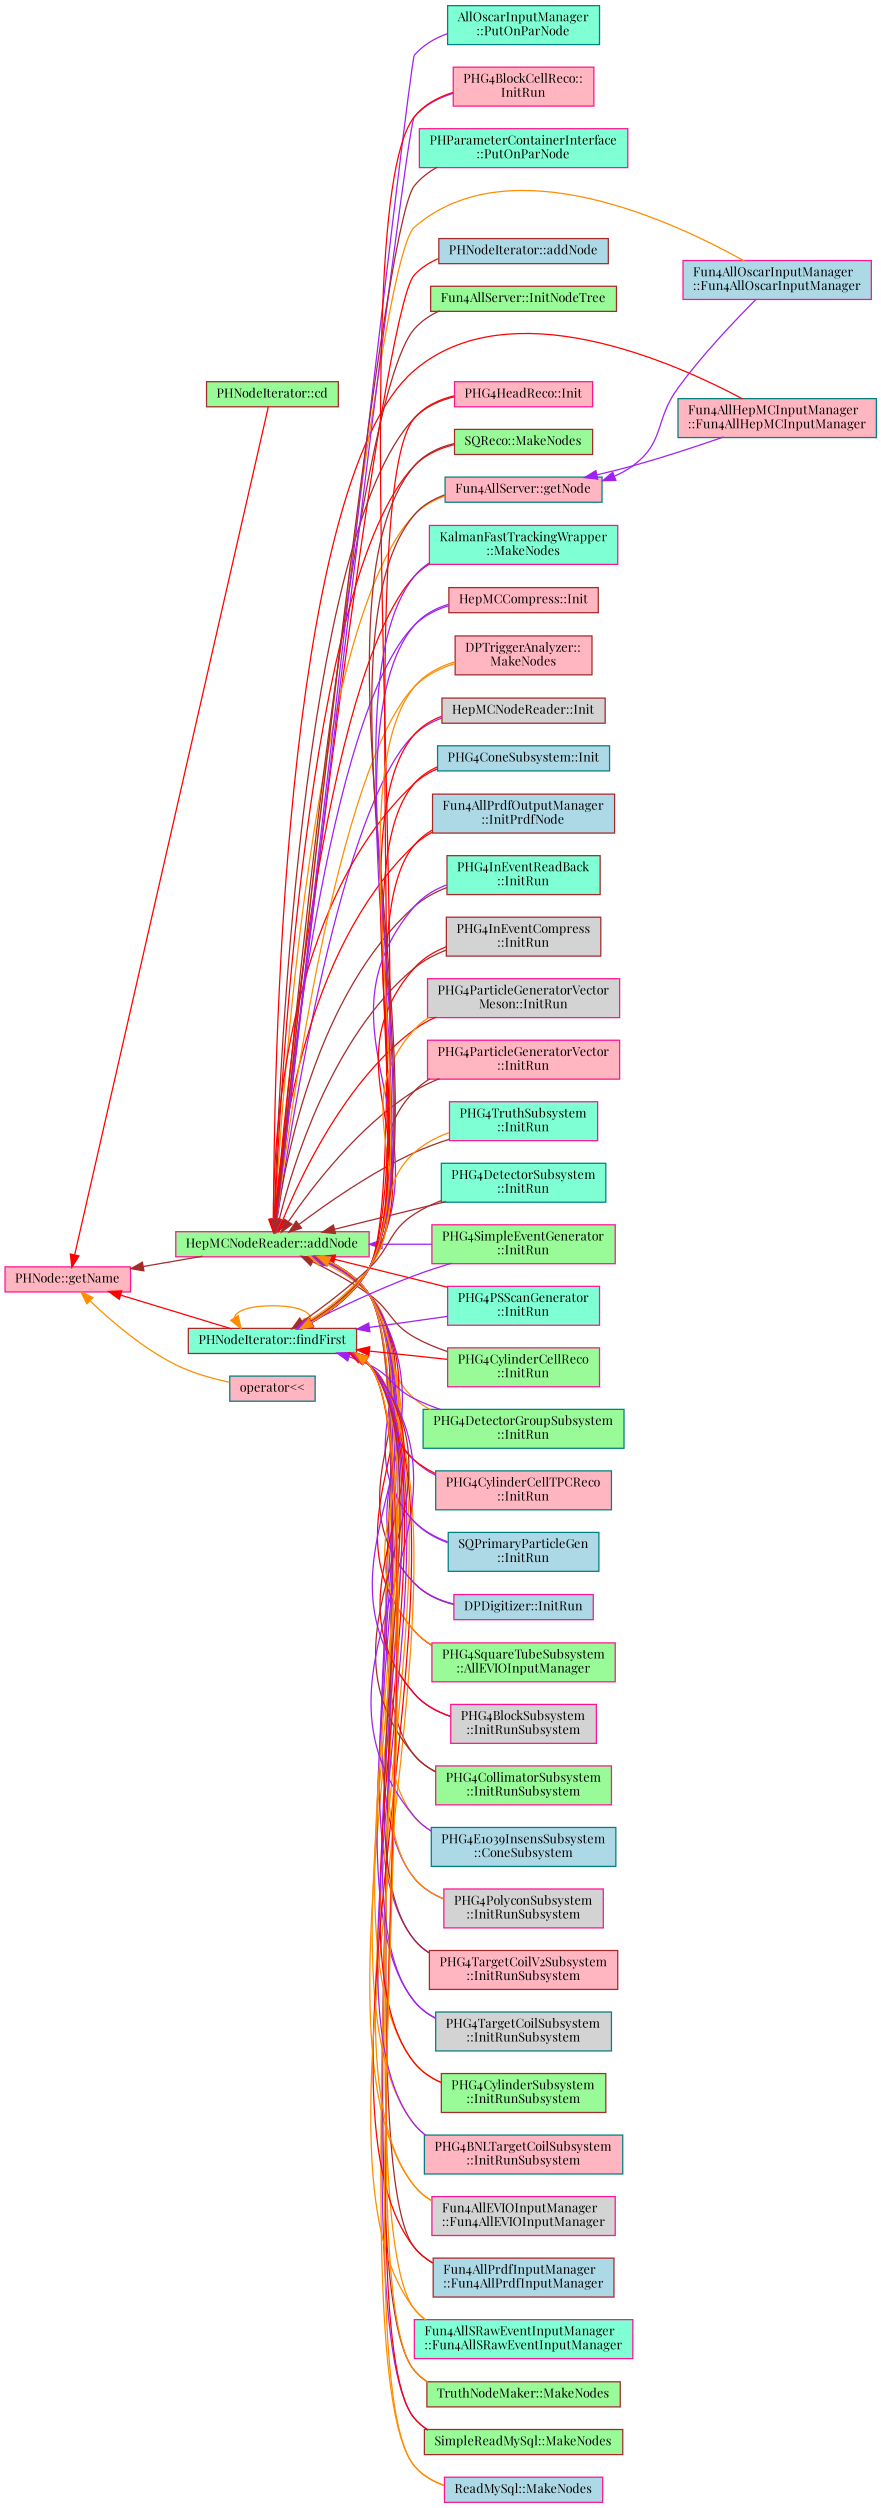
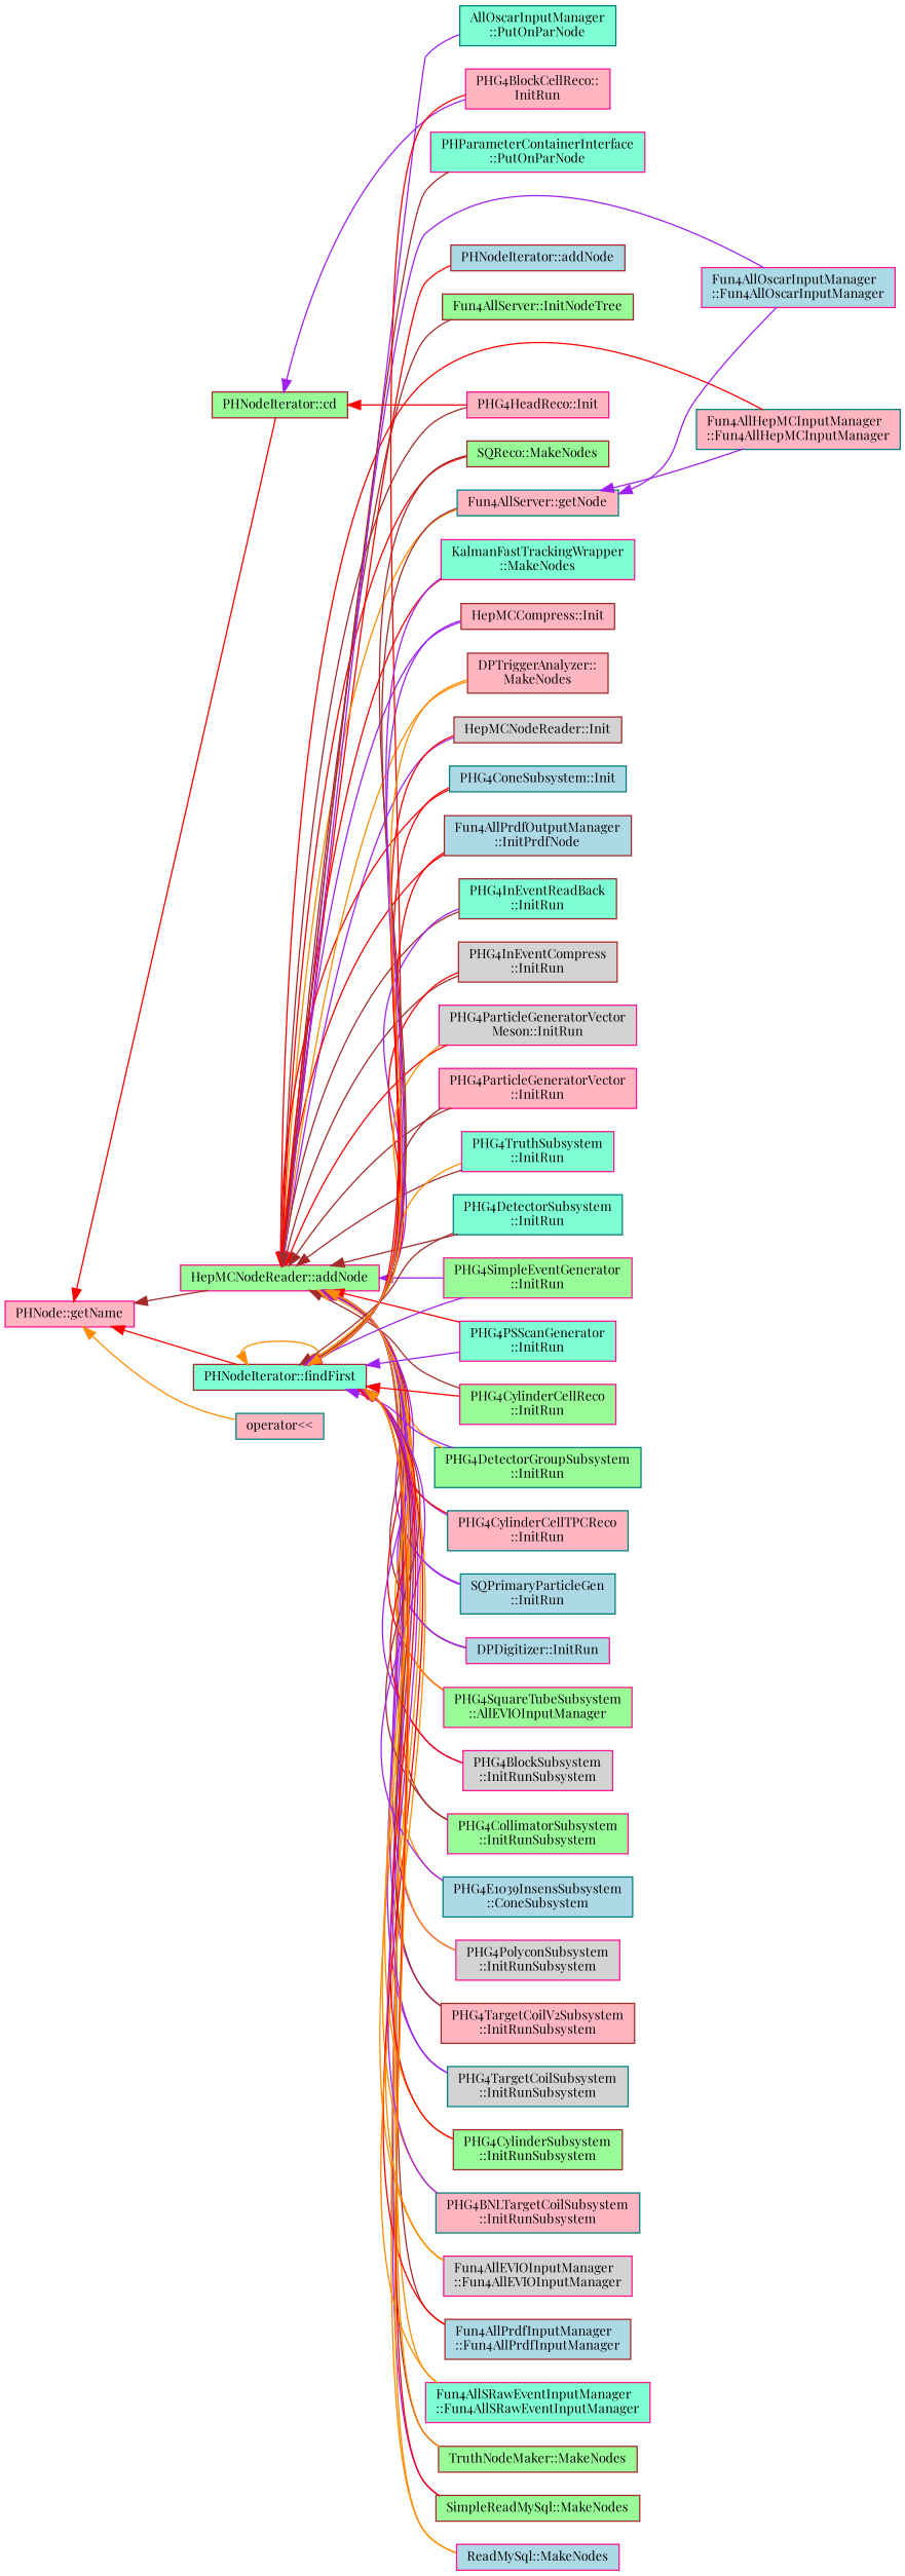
  digraph {
    fontname="Playfair Display"
    rankdir=LR
    node [color=deeppink fillcolor=lightpink fontname="Playfair Display" fontsize=10 shape=record style=filled]
    edge [color=purple dir=back fontname="Playfair Display" fontsize=10 labelfontname=FreeSans labelfontsize=10 style=solid]
    n1 [fontcolor=black height=0.2 label="PHNode::getName" width=0.4]
    n2 [fillcolor=palegreen height=0.2 label="HepMCNodeReader::addNode" width=0.4]
    n3 [color=brown fillcolor=palegreen height=0.2 label="PHNodeIterator::cd" width=0.4]
    n4 [color=brown fillcolor=aquamarine height=0.2 label="PHNodeIterator::findFirst" width=0.4]
    n5 [color=teal height=0.2 label="operator\<\<" width=0.4]
    n6 [color=brown fillcolor=lightblue height=0.2 label="PHNodeIterator::addNode" width=0.4]
    n7 [fillcolor=lightgrey height=0.2 label="Fun4AllEVIOInputManager\l::Fun4AllEVIOInputManager" width=0.4]
    n8 [color=teal height=0.2 label="Fun4AllHepMCInputManager\l::Fun4AllHepMCInputManager" width=0.4]
    n9 [fillcolor=lightblue height=0.2 label="Fun4AllOscarInputManager\l::Fun4AllOscarInputManager" width=0.4]
    n10 [color=brown fillcolor=lightblue height=0.2 label="Fun4AllPrdfInputManager\l::Fun4AllPrdfInputManager" width=0.4]
    n11 [fillcolor=aquamarine height=0.2 label="Fun4AllSRawEventInputManager\l::Fun4AllSRawEventInputManager" width=0.4]
    n12 [color=teal height=0.2 label="Fun4AllServer::getNode" width=0.4]
    n13 [height=0.2 label="PHG4HeadReco::Init" width=0.4]
    n14 [color=brown height=0.2 label="HepMCCompress::Init" width=0.4]
    n15 [color=brown fillcolor=lightgrey height=0.2 label="HepMCNodeReader::Init" width=0.4]
    n16 [color=teal fillcolor=lightblue height=0.2 label="PHG4ConeSubsystem::Init" width=0.4]
    n17 [color=brown fillcolor=palegreen height=0.2 label="Fun4AllServer::InitNodeTree" width=0.4]
    n18 [color=brown fillcolor=lightblue height=0.2 label="Fun4AllPrdfOutputManager\l::InitPrdfNode" width=0.4]
    n19 [color=brown fillcolor=aquamarine height=0.2 label="PHG4InEventReadBack\l::InitRun" width=0.4]
    n20 [color=brown fillcolor=lightgrey height=0.2 label="PHG4InEventCompress\l::InitRun" width=0.4]
    n21 [fillcolor=lightgrey height=0.2 label="PHG4ParticleGeneratorVector\lMeson::InitRun" width=0.4]
    n22 [height=0.2 label="PHG4ParticleGeneratorVector\l::InitRun" width=0.4]
    n23 [fillcolor=aquamarine height=0.2 label="PHG4TruthSubsystem\l::InitRun" width=0.4]
    n24 [color=teal fillcolor=aquamarine height=0.2 label="PHG4DetectorSubsystem\l::InitRun" width=0.4]
    n25 [height=0.2 label="PHG4BlockCellReco::\lInitRun" width=0.4]
    n26 [fillcolor=aquamarine height=0.2 label="PHG4PSScanGenerator\l::InitRun" width=0.4]
    n27 [fillcolor=palegreen height=0.2 label="PHG4SimpleEventGenerator\l::InitRun" width=0.4]
    n28 [fillcolor=palegreen height=0.2 label="PHG4CylinderCellReco\l::InitRun" width=0.4]
    n29 [color=teal fillcolor=palegreen height=0.2 label="PHG4DetectorGroupSubsystem\l::InitRun" width=0.4]
    n30 [color=teal height=0.2 label="PHG4CylinderCellTPCReco\l::InitRun" width=0.4]
    n31 [color=teal fillcolor=lightblue height=0.2 label="SQPrimaryParticleGen\l::InitRun" width=0.4]
    n32 [fillcolor=lightblue height=0.2 label="DPDigitizer::InitRun" width=0.4]
    n33 [fillcolor=palegreen height=0.2 label="PHG4SquareTubeSubsystem\l::AllEVIOInputManager" width=0.4]
    n34 [fillcolor=lightgrey height=0.2 label="PHG4BlockSubsystem\l::InitRunSubsystem" width=0.4]
    n35 [fillcolor=palegreen height=0.2 label="PHG4CollimatorSubsystem\l::InitRunSubsystem" width=0.4]
    n36 [color=teal fillcolor=lightblue height=0.2 label="PHG4E1039InsensSubsystem\l::ConeSubsystem" width=0.4]
    n37 [fillcolor=lightgrey height=0.2 label="PHG4PolyconSubsystem\l::InitRunSubsystem" width=0.4]
    n38 [color=teal fillcolor=lightgrey height=0.2 label="PHG4TargetCoilSubsystem\l::InitRunSubsystem" width=0.4]
    n39 [color=brown height=0.2 label="PHG4TargetCoilV2Subsystem\l::InitRunSubsystem" width=0.4]
    n40 [color=brown fillcolor=palegreen height=0.2 label="PHG4CylinderSubsystem\l::InitRunSubsystem" width=0.4]
    n41 [color=teal height=0.2 label="PHG4BNLTargetCoilSubsystem\l::InitRunSubsystem" width=0.4]
    n42 [color=brown fillcolor=palegreen height=0.2 label="TruthNodeMaker::MakeNodes" width=0.4]
    n43 [color=brown fillcolor=palegreen height=0.2 label="SimpleReadMySql::MakeNodes" width=0.4]
    n44 [fillcolor=lightblue height=0.2 label="ReadMySql::MakeNodes" width=0.4]
    n45 [color=brown fillcolor=palegreen height=0.2 label="SQReco::MakeNodes" width=0.4]
    n46 [fillcolor=aquamarine height=0.2 label="KalmanFastTrackingWrapper\l::MakeNodes" width=0.4]
    n47 [color=brown height=0.2 label="DPTriggerAnalyzer::\lMakeNodes" width=0.4]
    n48 [color=teal fillcolor=aquamarine height=0.2 label="AllOscarInputManager\l::PutOnParNode" width=0.4]
    n49 [fillcolor=aquamarine height=0.2 label="PHParameterContainerInterface\l::PutOnParNode" width=0.4]
    n1 -> n2 [color=brown]
    n1 -> n3 [color=red]
    n1 -> n4 [color=red]
    n1 -> n5 [color=darkorange]
    n2 -> n6 [color=red]
    n2 -> n7 [color=darkorange]
    n2 -> n8 [color=red]
-   n2 -> n9 [color=darkorange]
+   n2 -> n9
    n2 -> n10 [color=brown]
    n2 -> n11 [color=darkorange]
    n2 -> n12 [color=darkorange]
    n2 -> n13 [color=brown]
    n2 -> n14
    n2 -> n15
    n2 -> n16 [color=red]
    n2 -> n17 [color=brown]
    n2 -> n18 [color=red]
    n2 -> n19 [color=brown]
    n2 -> n20 [color=brown]
    n2 -> n21 [color=red]
    n2 -> n22 [color=brown]
    n2 -> n23 [color=brown]
    n2 -> n24 [color=brown]
-   n2 -> n25
+   n3 -> n25
    n2 -> n26 [color=red]
    n2 -> n27
    n2 -> n28 [color=brown]
    n2 -> n29 [color=darkorange]
    n2 -> n30
    n2 -> n31
    n2 -> n32 [color=brown]
    n2 -> n33 [color=red]
    n2 -> n34
    n2 -> n35 [color=brown]
    n2 -> n36 [color=darkorange]
    n2 -> n37
    n2 -> n38
    n2 -> n39
    n2 -> n40 [color=darkorange]
    n2 -> n41 [color=darkorange]
    n2 -> n42 [color=brown]
    n2 -> n43
    n2 -> n44 [color=darkorange]
    n2 -> n45 [color=red]
    n2 -> n46 [color=red]
    n2 -> n47 [color=darkorange]
    n2 -> n48
    n2 -> n49 [color=brown]
    n4 -> n4 [color=darkorange]
    n4 -> n7 [color=darkorange]
    n4 -> n10 [color=red]
    n4 -> n11 [color=darkorange]
    n4 -> n12 [color=brown]
-   n4 -> n13 [color=red]
+   n3 -> n13 [color=red]
    n4 -> n14
    n4 -> n15 [color=red]
    n4 -> n16 [color=red]
    n4 -> n18 [color=red]
    n4 -> n19
    n4 -> n20 [color=red]
    n4 -> n21 [color=darkorange]
    n4 -> n22 [color=brown]
    n4 -> n23 [color=darkorange]
    n4 -> n24 [color=brown]
    n4 -> n25 [color=red]
    n4 -> n26
    n4 -> n27
    n4 -> n28 [color=red]
    n4 -> n29
    n4 -> n30 [color=red]
    n4 -> n31
    n4 -> n32
    n4 -> n33 [color=darkorange]
    n4 -> n34 [color=red]
    n4 -> n35 [color=brown]
    n4 -> n36
    n4 -> n37 [color=darkorange]
    n4 -> n38
    n4 -> n39 [color=brown]
    n4 -> n40 [color=red]
    n4 -> n41
    n4 -> n42 [color=darkorange]
    n4 -> n43 [color=red]
    n4 -> n44 [color=darkorange]
    n4 -> n45 [color=brown]
    n4 -> n46
    n4 -> n47 [color=darkorange]
    n12 -> n8
    n12 -> n9
  }
